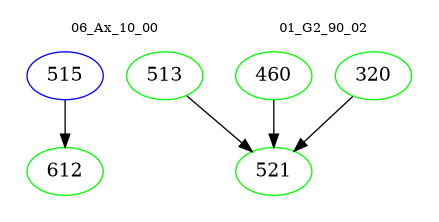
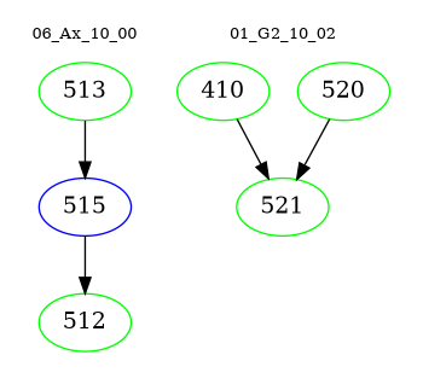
  digraph {
    node [color=green]
    edge [color=black]
    n1 [label=513]
    n2 [color=blue label=515]
-   n3 [label=612]
-   n4 [label=320]
+   n3 [label=512]
+   n4 [label=520]
    n5 [label=521]
-   n6 [label=460]
+   n6 [label=410]
    subgraph cluster_1 {
      color=white
      fontsize=10
      label="06_Ax_10_00"
      n1
      n2
      n3
    }
    subgraph cluster_2 {
      color=white
      fontsize=10
-     label="01_G2_90_02"
+     label="01_G2_10_02"
      n4
      n5
      n6
    }
-   n1 -> n5
+   n1 -> n2
    n2 -> n3
    n4 -> n5
    n6 -> n5
  }
